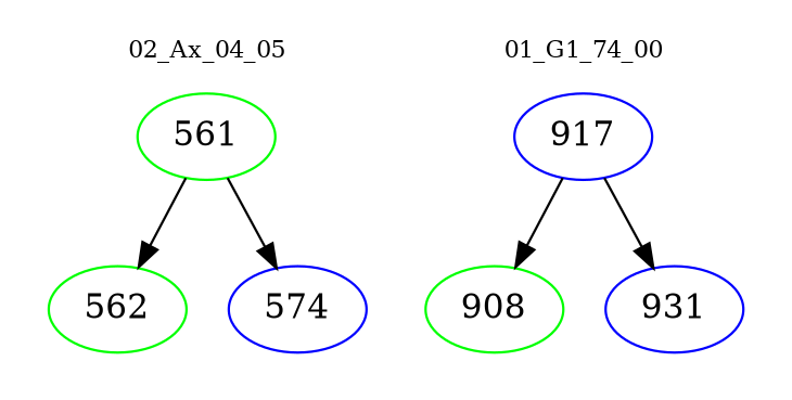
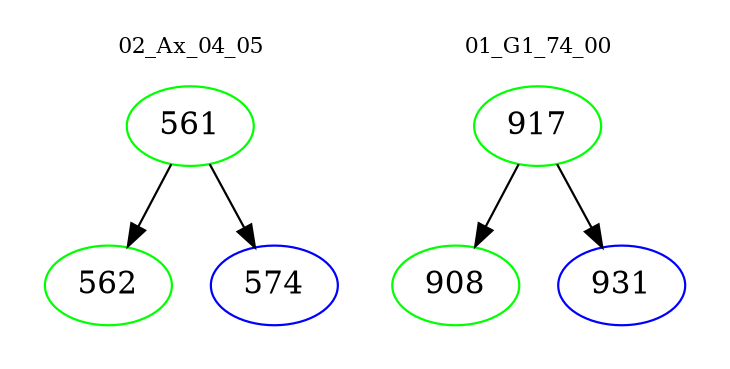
  digraph {
    node [color=green]
    edge [color=black]
    n1 [label=561]
    n2 [label=562]
    n3 [color=blue label=574]
-   n4 [color=blue label=917]
+   n4 [label=917]
    n5 [label=908]
    n6 [color=blue label=931]
    subgraph cluster_1 {
      color=white
      fontsize=10
      label="02_Ax_04_05"
      n1
      n2
      n3
    }
    subgraph cluster_2 {
      color=white
      fontsize=10
      label="01_G1_74_00"
      n4
      n5
      n6
    }
    n1 -> n2
    n1 -> n3
    n4 -> n5
    n4 -> n6
  }
